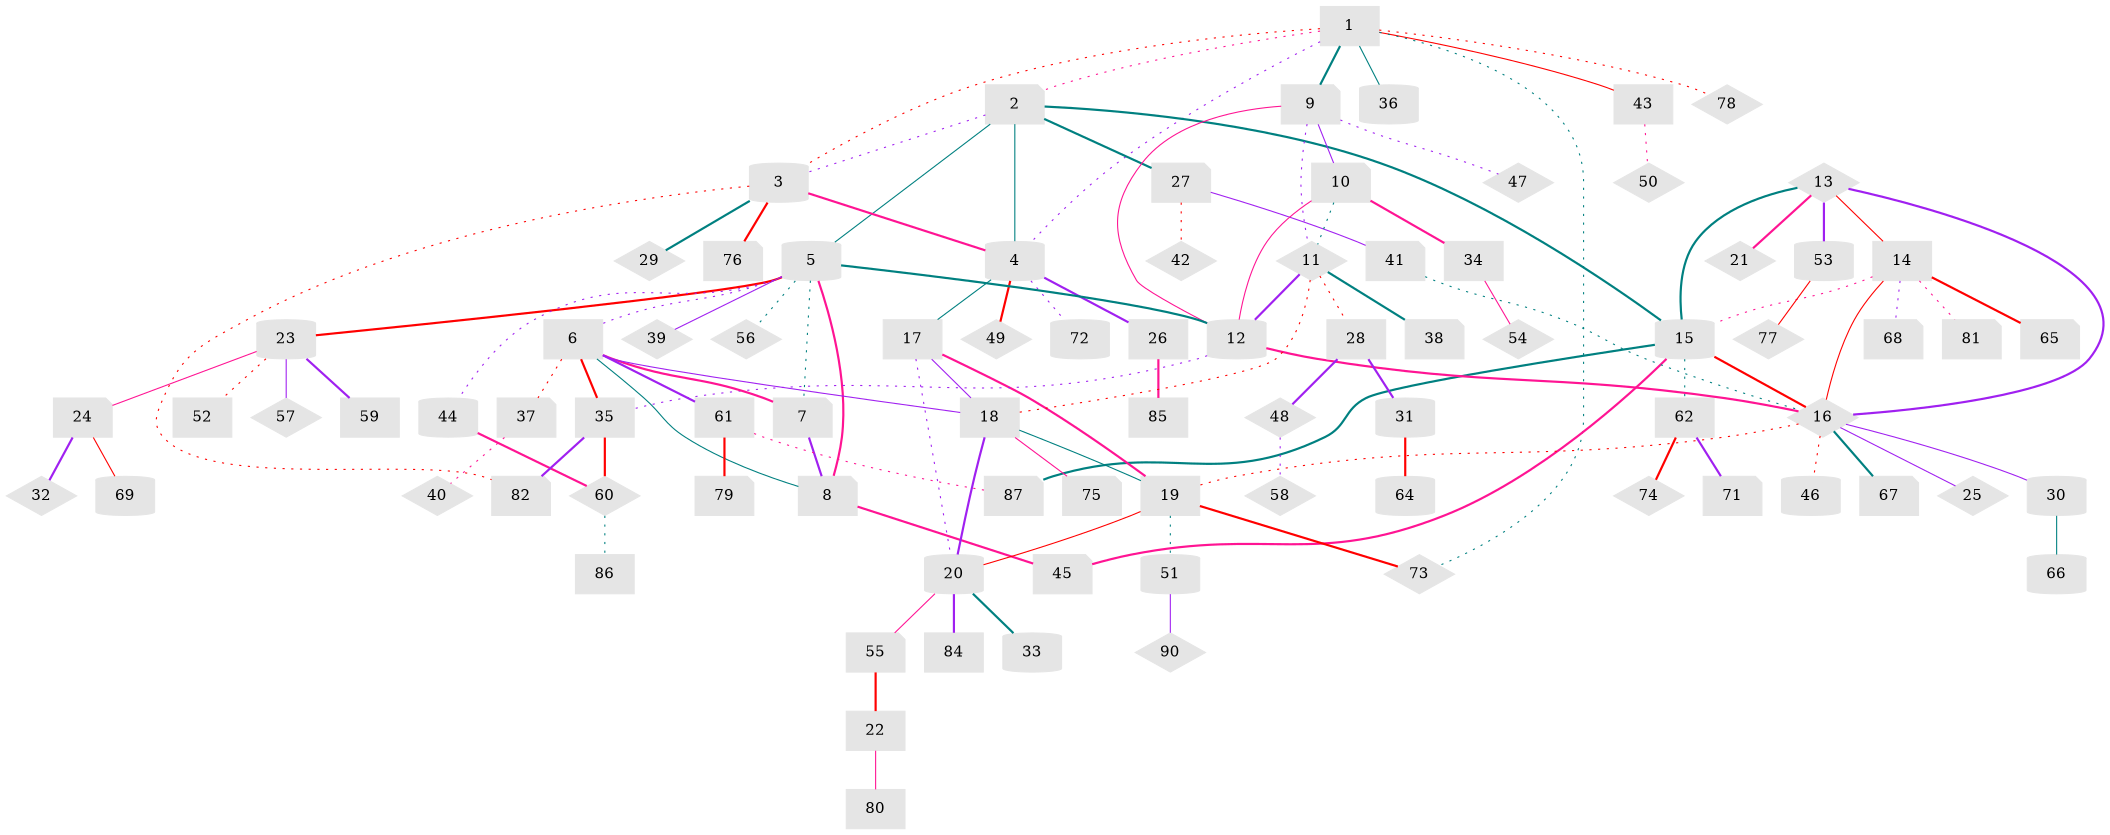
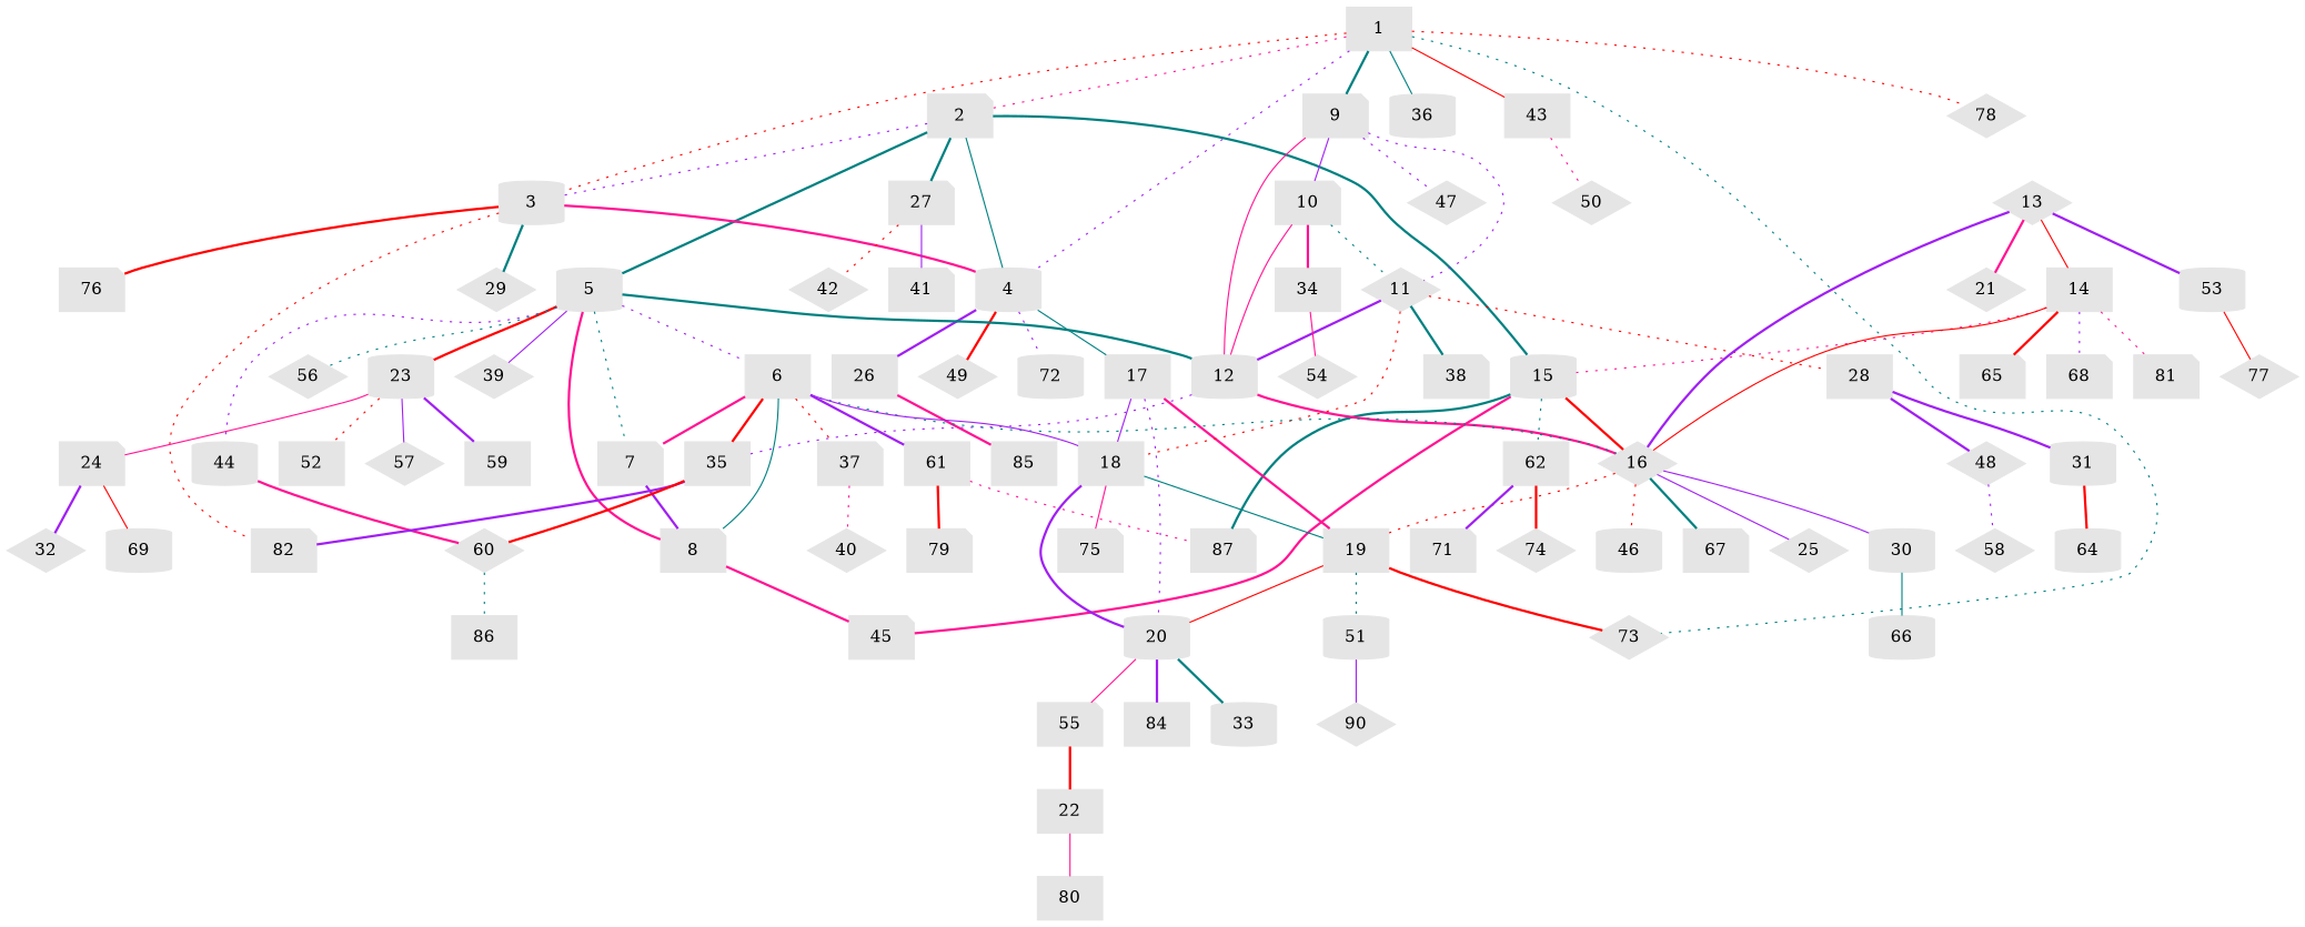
  graph {
    node [color=gray90 shape=diamond style=filled]
    edge [color=purple style=bold]
    1 [shape=box]
    2 [shape=note]
    3 [shape=cylinder]
    4 [shape=cylinder]
    9 [shape=note]
    36 [shape=cylinder]
    43 [shape=box]
    73
    78
    5 [shape=cylinder]
    15 [shape=cylinder]
    27 [shape=note]
    29
    76 [shape=note]
    82 [shape=note]
    17 [shape=box]
    26 [shape=box]
    49
    72 [shape=cylinder]
    12 [shape=cylinder]
    10 [shape=note]
    11
    47
    50
    6 [shape=box]
    7 [shape=note]
    8 [shape=note]
    23 [shape=cylinder]
    39
    44 [shape=cylinder]
    56
    16
    45 [shape=note]
    62 [shape=box]
    n35 [label=87 shape=note]
    41 [shape=note]
    42
    18 [shape=box]
    19 [shape=box]
    20 [shape=cylinder]
    85 [shape=box]
    35 [shape=box]
    37 [shape=note]
    61 [shape=box]
    24 [shape=note]
    52 [shape=box]
    57
    59 [shape=box]
    60
    67 [shape=note]
    25
    30 [shape=cylinder]
    46 [shape=cylinder]
    75 [shape=note]
    40
    79 [shape=note]
    34 [shape=box]
    28 [shape=box]
    38 [shape=note]
    54
    31 [shape=cylinder]
    48
    13
    14 [shape=box]
    21
    53 [shape=cylinder]
    65 [shape=note]
    68 [shape=note]
    81 [shape=note]
    77
    71 [shape=note]
    74
    51 [shape=cylinder]
    66 [shape=cylinder]
    33 [shape=cylinder]
    55 [shape=note]
    84 [shape=box]
    n78 [label=90]
    22 [shape=box]
    80 [shape=box]
    32
    69 [shape=cylinder]
    64 [shape=cylinder]
    58
    86 [shape=box]
    1 -- 2 [color=deeppink style=dotted]
    1 -- 3 [color=red style=dotted]
    1 -- 4 [style=dotted]
    1 -- 9 [color=teal]
    1 -- 36 [color=teal style=solid]
    1 -- 43 [color=red style=solid]
    1 -- 73 [color=teal style=dotted]
    1 -- 78 [color=red style=dotted]
    2 -- 3 [style=dotted]
    2 -- 4 [color=teal style=solid]
-   2 -- 5 [color=teal style=solid]
+   2 -- 5 [color=teal]
    2 -- 15 [color=teal]
    2 -- 27 [color=teal]
    3 -- 4 [color=deeppink]
    3 -- 29 [color=teal]
    3 -- 76 [color=red]
    3 -- 82 [color=red style=dotted]
    4 -- 17 [color=teal style=solid]
    4 -- 26
    4 -- 49 [color=red]
    4 -- 72 [style=dotted]
    9 -- 12 [color=deeppink style=solid]
    9 -- 10 [style=solid]
    9 -- 11 [style=dotted]
    9 -- 47 [style=dotted]
    43 -- 50 [color=deeppink style=dotted]
    5 -- 12 [color=teal]
    5 -- 6 [style=dotted]
    5 -- 7 [color=teal style=dotted]
    5 -- 8 [color=deeppink]
    5 -- 23 [color=red]
    5 -- 39 [style=solid]
    5 -- 44 [style=dotted]
    5 -- 56 [color=teal style=dotted]
    15 -- 16 [color=red]
    15 -- 45 [color=deeppink]
    15 -- 62 [color=teal style=dotted]
    15 -- n35 [color=teal]
    27 -- 41 [style=solid]
    27 -- 42 [color=red style=dotted]
    17 -- 18 [style=solid]
    17 -- 19 [color=deeppink]
    17 -- 20 [style=dotted]
    26 -- 85 [color=deeppink]
    12 -- 16 [color=deeppink]
    12 -- 35 [style=dotted]
    10 -- 12 [color=deeppink style=solid]
    10 -- 11 [color=teal style=dotted]
    10 -- 34 [color=deeppink]
    11 -- 12
    11 -- 18 [color=red style=dotted]
    11 -- 28 [color=red style=dotted]
    11 -- 38 [color=teal]
    6 -- 7 [color=deeppink]
    6 -- 8 [color=teal style=solid]
-   41 -- 16 [color=teal style=dotted]
+   6 -- 16 [color=teal style=dotted]
    6 -- 18 [style=solid]
    6 -- 35 [color=red]
    6 -- 37 [color=red style=dotted]
    6 -- 61
    7 -- 8
    8 -- 45 [color=deeppink]
    23 -- 24 [color=deeppink style=solid]
    23 -- 52 [color=red style=dotted]
    23 -- 57 [style=solid]
    23 -- 59
    44 -- 60 [color=deeppink]
    16 -- 19 [color=red style=dotted]
    16 -- 67 [color=teal]
    16 -- 25 [style=solid]
    16 -- 30 [style=solid]
    16 -- 46 [color=red style=dotted]
    62 -- 71
    62 -- 74 [color=red]
    18 -- 19 [color=teal style=solid]
    18 -- 20
    18 -- 75 [color=deeppink style=solid]
    19 -- 73 [color=red]
    19 -- 20 [color=red style=solid]
    19 -- 51 [color=teal style=dotted]
    20 -- 33 [color=teal]
    20 -- 55 [color=deeppink style=solid]
    20 -- 84
    35 -- 82
    35 -- 60 [color=red]
    37 -- 40 [color=deeppink style=dotted]
    61 -- n35 [color=deeppink style=dotted]
    61 -- 79 [color=red]
    24 -- 32
    24 -- 69 [color=red style=solid]
    60 -- 86 [color=teal style=dotted]
    30 -- 66 [color=teal style=solid]
    34 -- 54 [color=deeppink style=solid]
    28 -- 31
    28 -- 48
    31 -- 64 [color=red]
    48 -- 58 [style=dotted]
-   13 -- 15 [color=teal]
    13 -- 16
    13 -- 14 [color=red style=solid]
    13 -- 21 [color=deeppink]
    13 -- 53
    14 -- 15 [color=deeppink style=dotted]
    14 -- 16 [color=red style=solid]
    14 -- 65 [color=red]
    14 -- 68 [style=dotted]
    14 -- 81 [color=deeppink style=dotted]
    53 -- 77 [color=red style=solid]
    51 -- n78 [style=solid]
    55 -- 22 [color=red]
    22 -- 80 [color=deeppink style=solid]
  }
